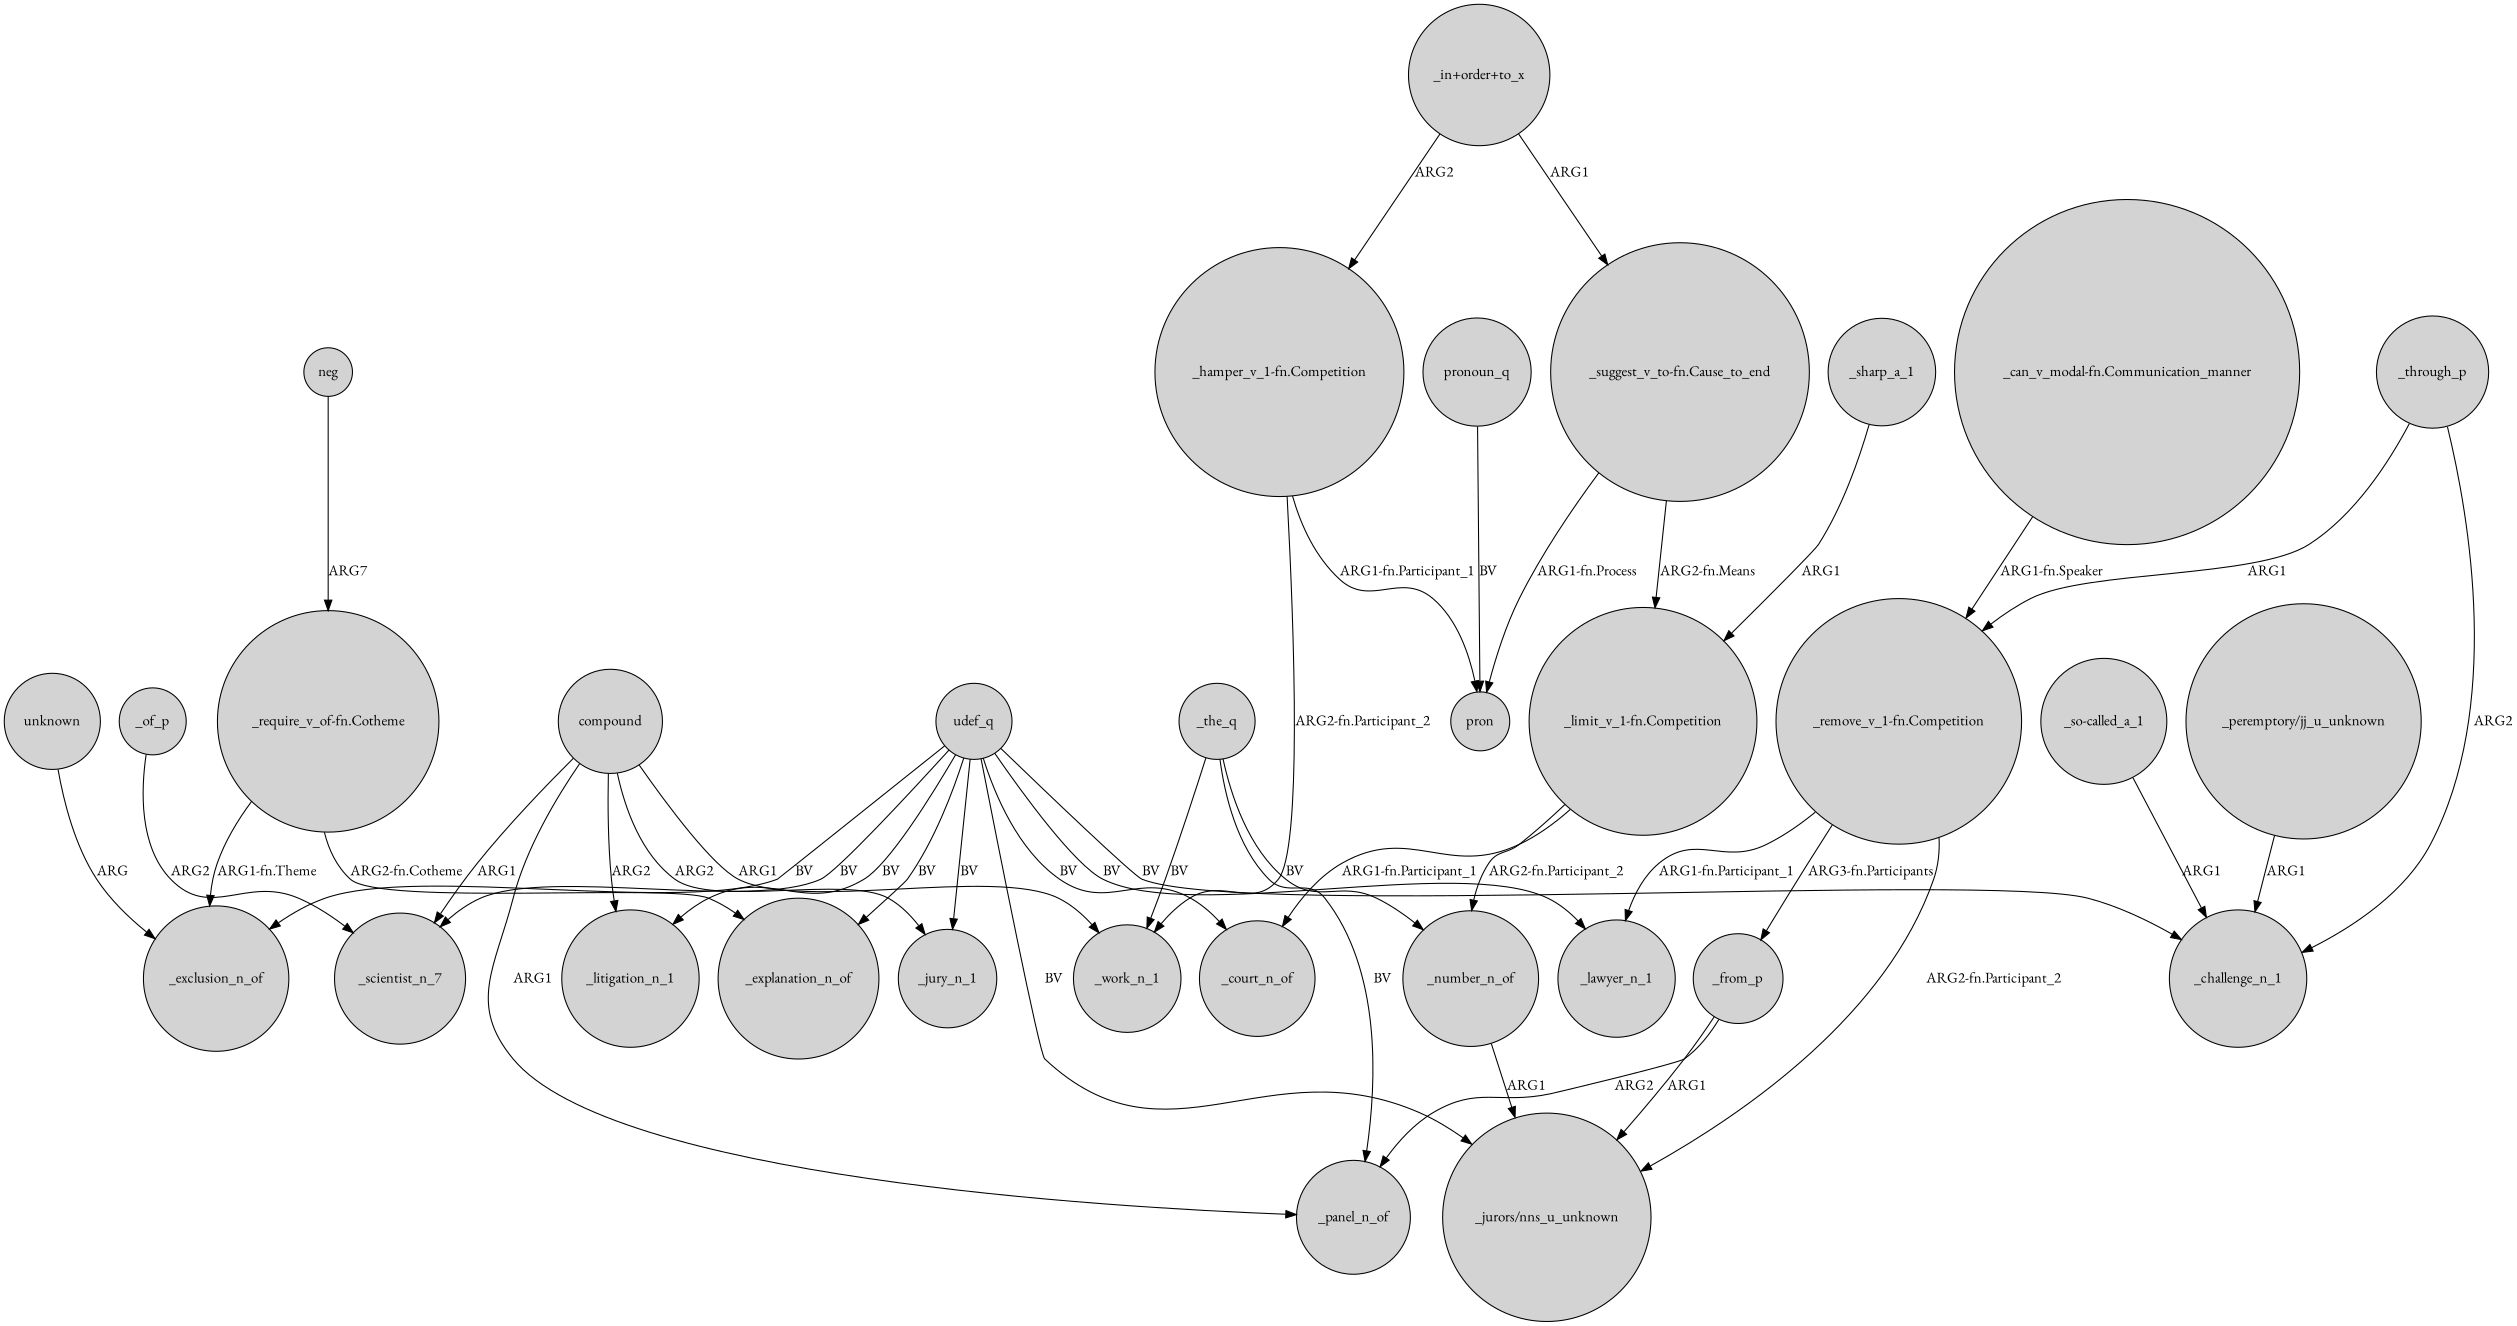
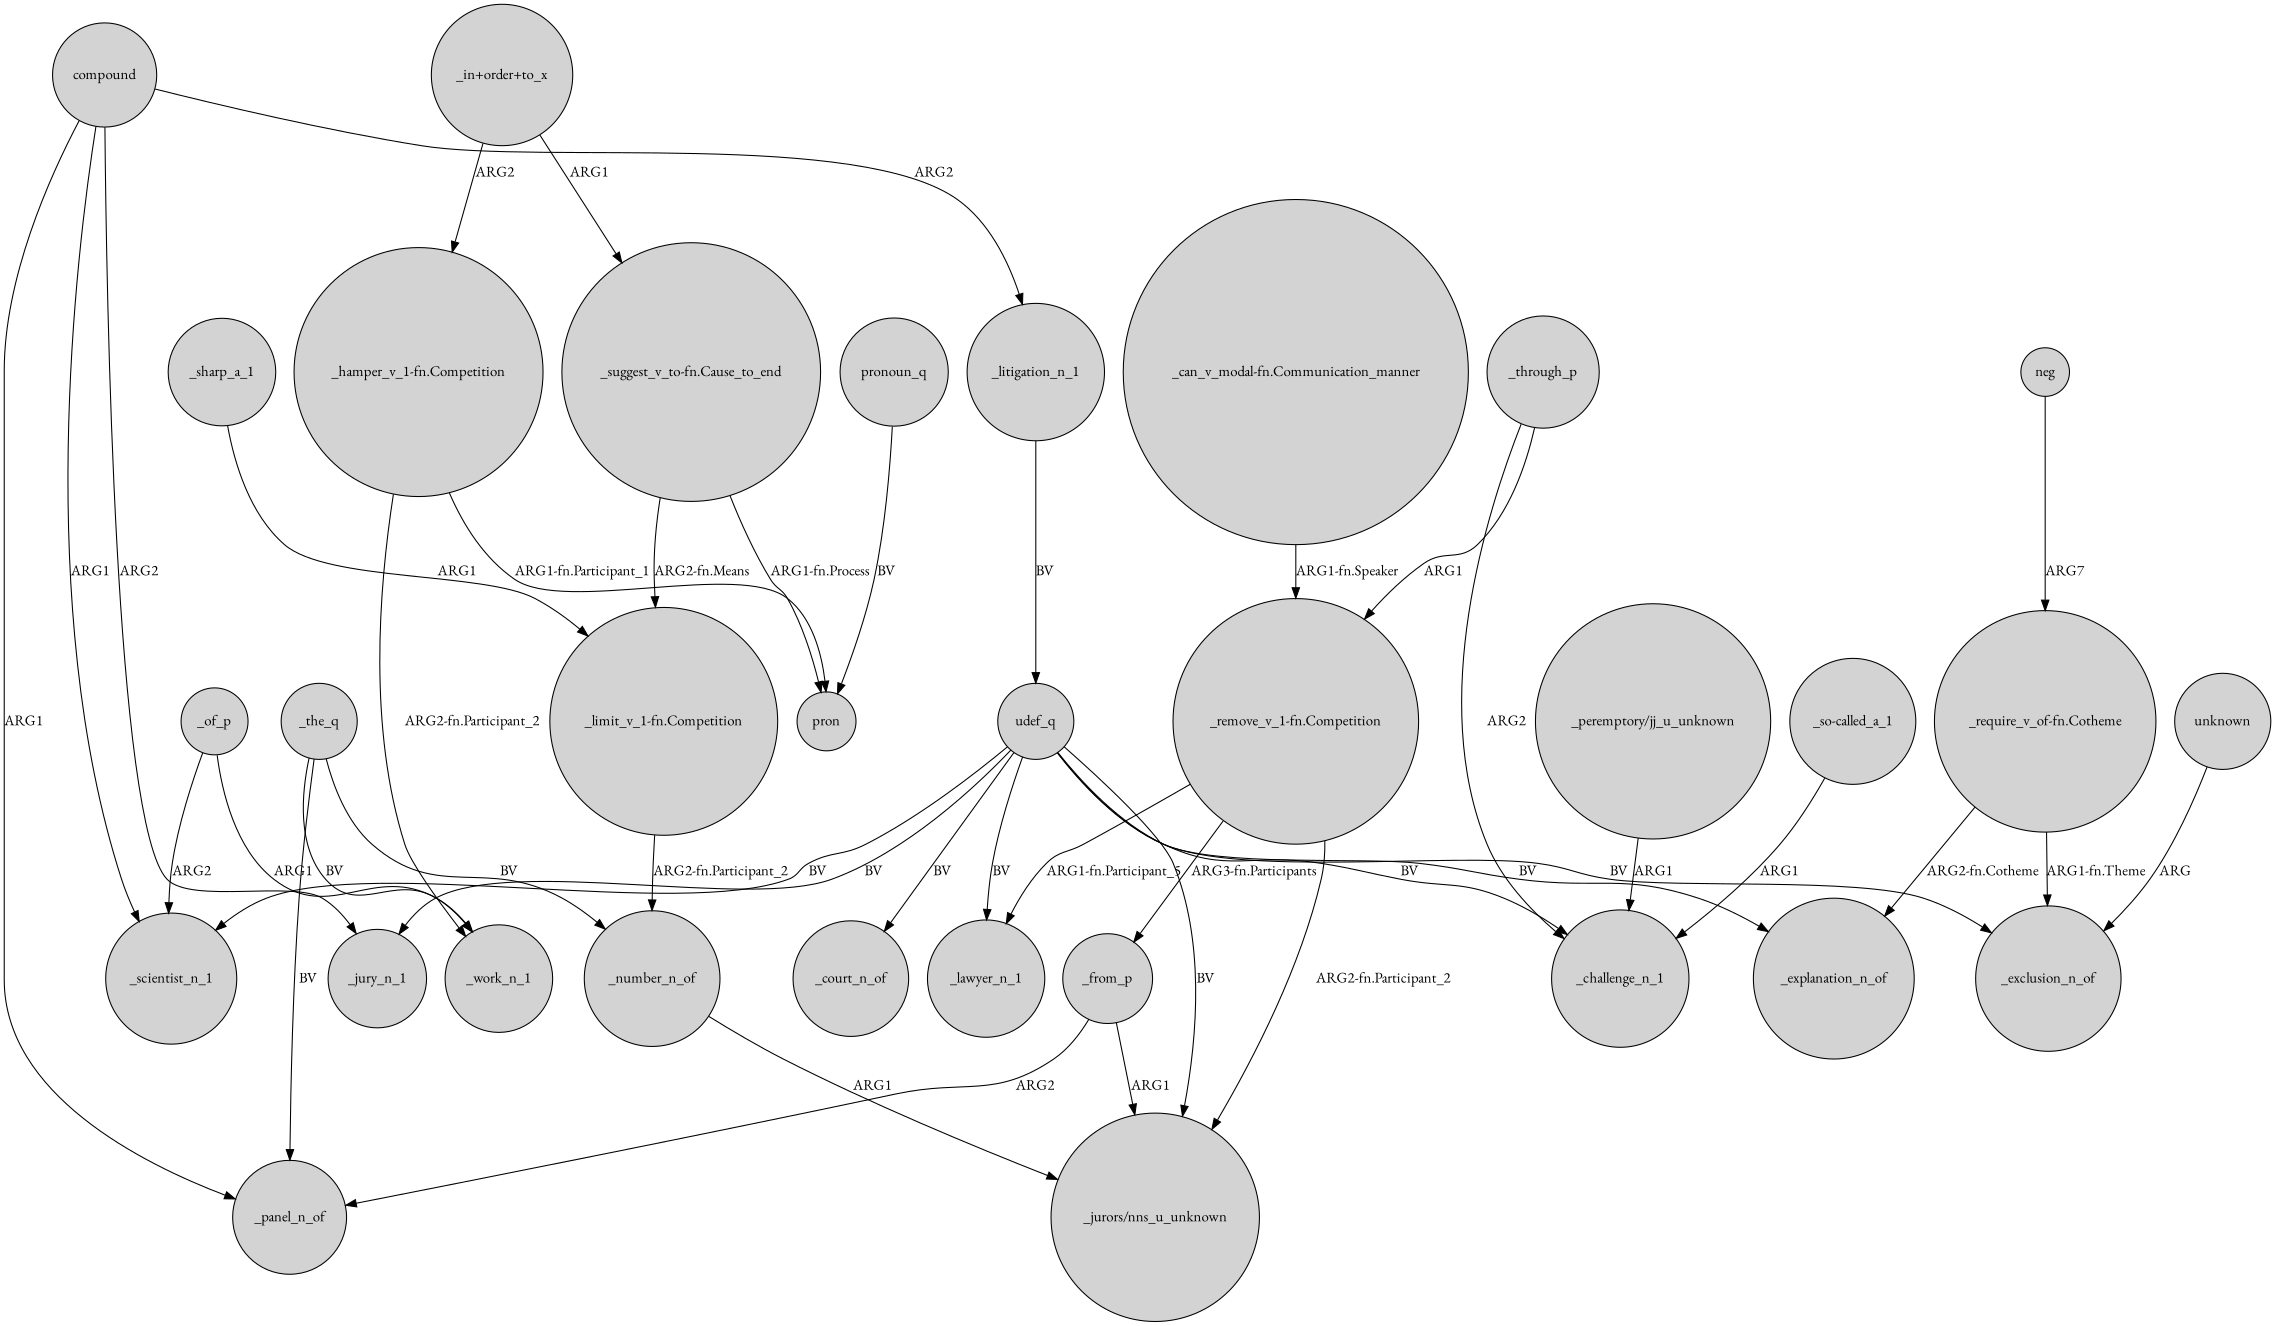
  digraph {
    fontname="EB Garamond"
    node [fontname="EB Garamond" shape=circle style=filled]
    edge [fontname="EB Garamond"]
    compound
    _jury_n_1
-   _scientist_n_1 [label=_scientist_n_7]
+   _scientist_n_1
    _litigation_n_1
    _panel_n_of
    "_require_v_of-fn.Cotheme"
    _explanation_n_of
    _exclusion_n_of
    udef_q
    _challenge_n_1
    "_jurors/nns_u_unknown"
    _lawyer_n_1
    _court_n_of
    _number_n_of
    "_limit_v_1-fn.Competition"
    _the_q
    _work_n_1
    neg
    "_suggest_v_to-fn.Cause_to_end"
    pron
    "_remove_v_1-fn.Competition"
    _from_p
    "_peremptory/jj_u_unknown"
    "_so-called_a_1"
    "_in+order+to_x"
    "_hamper_v_1-fn.Competition"
    _through_p
    pronoun_q
    _of_p
    unknown
    _sharp_a_1
    "_can_v_modal-fn.Communication_manner"
    compound -> _jury_n_1 [label=ARG2]
    compound -> _scientist_n_1 [label=ARG1]
    compound -> _litigation_n_1 [label=ARG2]
    compound -> _panel_n_of [label=ARG1]
    "_require_v_of-fn.Cotheme" -> _explanation_n_of [label="ARG2-fn.Cotheme"]
    "_require_v_of-fn.Cotheme" -> _exclusion_n_of [label="ARG1-fn.Theme"]
    udef_q -> _jury_n_1 [label=BV]
    udef_q -> _scientist_n_1 [label=BV]
-   udef_q -> _litigation_n_1 [label=BV]
+   _litigation_n_1 -> udef_q [label=BV]
    udef_q -> _explanation_n_of [label=BV]
    udef_q -> _exclusion_n_of [label=BV]
    udef_q -> _challenge_n_1 [label=BV]
    udef_q -> "_jurors/nns_u_unknown" [label=BV]
    udef_q -> _lawyer_n_1 [label=BV]
    udef_q -> _court_n_of [label=BV]
    _number_n_of -> "_jurors/nns_u_unknown" [label=ARG1]
-   "_limit_v_1-fn.Competition" -> _court_n_of [label="ARG1-fn.Participant_1"]
    "_limit_v_1-fn.Competition" -> _number_n_of [label="ARG2-fn.Participant_2"]
    _the_q -> _panel_n_of [label=BV]
    _the_q -> _number_n_of [label=BV]
    _the_q -> _work_n_1 [label=BV]
    neg -> "_require_v_of-fn.Cotheme" [label=ARG7]
    "_suggest_v_to-fn.Cause_to_end" -> "_limit_v_1-fn.Competition" [label="ARG2-fn.Means"]
    "_suggest_v_to-fn.Cause_to_end" -> pron [label="ARG1-fn.Process"]
    "_remove_v_1-fn.Competition" -> "_jurors/nns_u_unknown" [label="ARG2-fn.Participant_2"]
-   "_remove_v_1-fn.Competition" -> _lawyer_n_1 [label="ARG1-fn.Participant_1"]
+   "_remove_v_1-fn.Competition" -> _lawyer_n_1 [label="ARG1-fn.Participant_5"]
    "_remove_v_1-fn.Competition" -> _from_p [label="ARG3-fn.Participants"]
    _from_p -> _panel_n_of [label=ARG2]
    _from_p -> "_jurors/nns_u_unknown" [label=ARG1]
    "_peremptory/jj_u_unknown" -> _challenge_n_1 [label=ARG1]
    "_so-called_a_1" -> _challenge_n_1 [label=ARG1]
    "_in+order+to_x" -> "_suggest_v_to-fn.Cause_to_end" [label=ARG1]
    "_in+order+to_x" -> "_hamper_v_1-fn.Competition" [label=ARG2]
    "_hamper_v_1-fn.Competition" -> _work_n_1 [label="ARG2-fn.Participant_2"]
    "_hamper_v_1-fn.Competition" -> pron [label="ARG1-fn.Participant_1"]
    _through_p -> _challenge_n_1 [label=ARG2]
    _through_p -> "_remove_v_1-fn.Competition" [label=ARG1]
    pronoun_q -> pron [label=BV]
    _of_p -> _scientist_n_1 [label=ARG2]
-   compound -> _work_n_1 [label=ARG1]
+   _of_p -> _work_n_1 [label=ARG1]
    unknown -> _exclusion_n_of [label=ARG]
    _sharp_a_1 -> "_limit_v_1-fn.Competition" [label=ARG1]
    "_can_v_modal-fn.Communication_manner" -> "_remove_v_1-fn.Competition" [label="ARG1-fn.Speaker"]
  }
